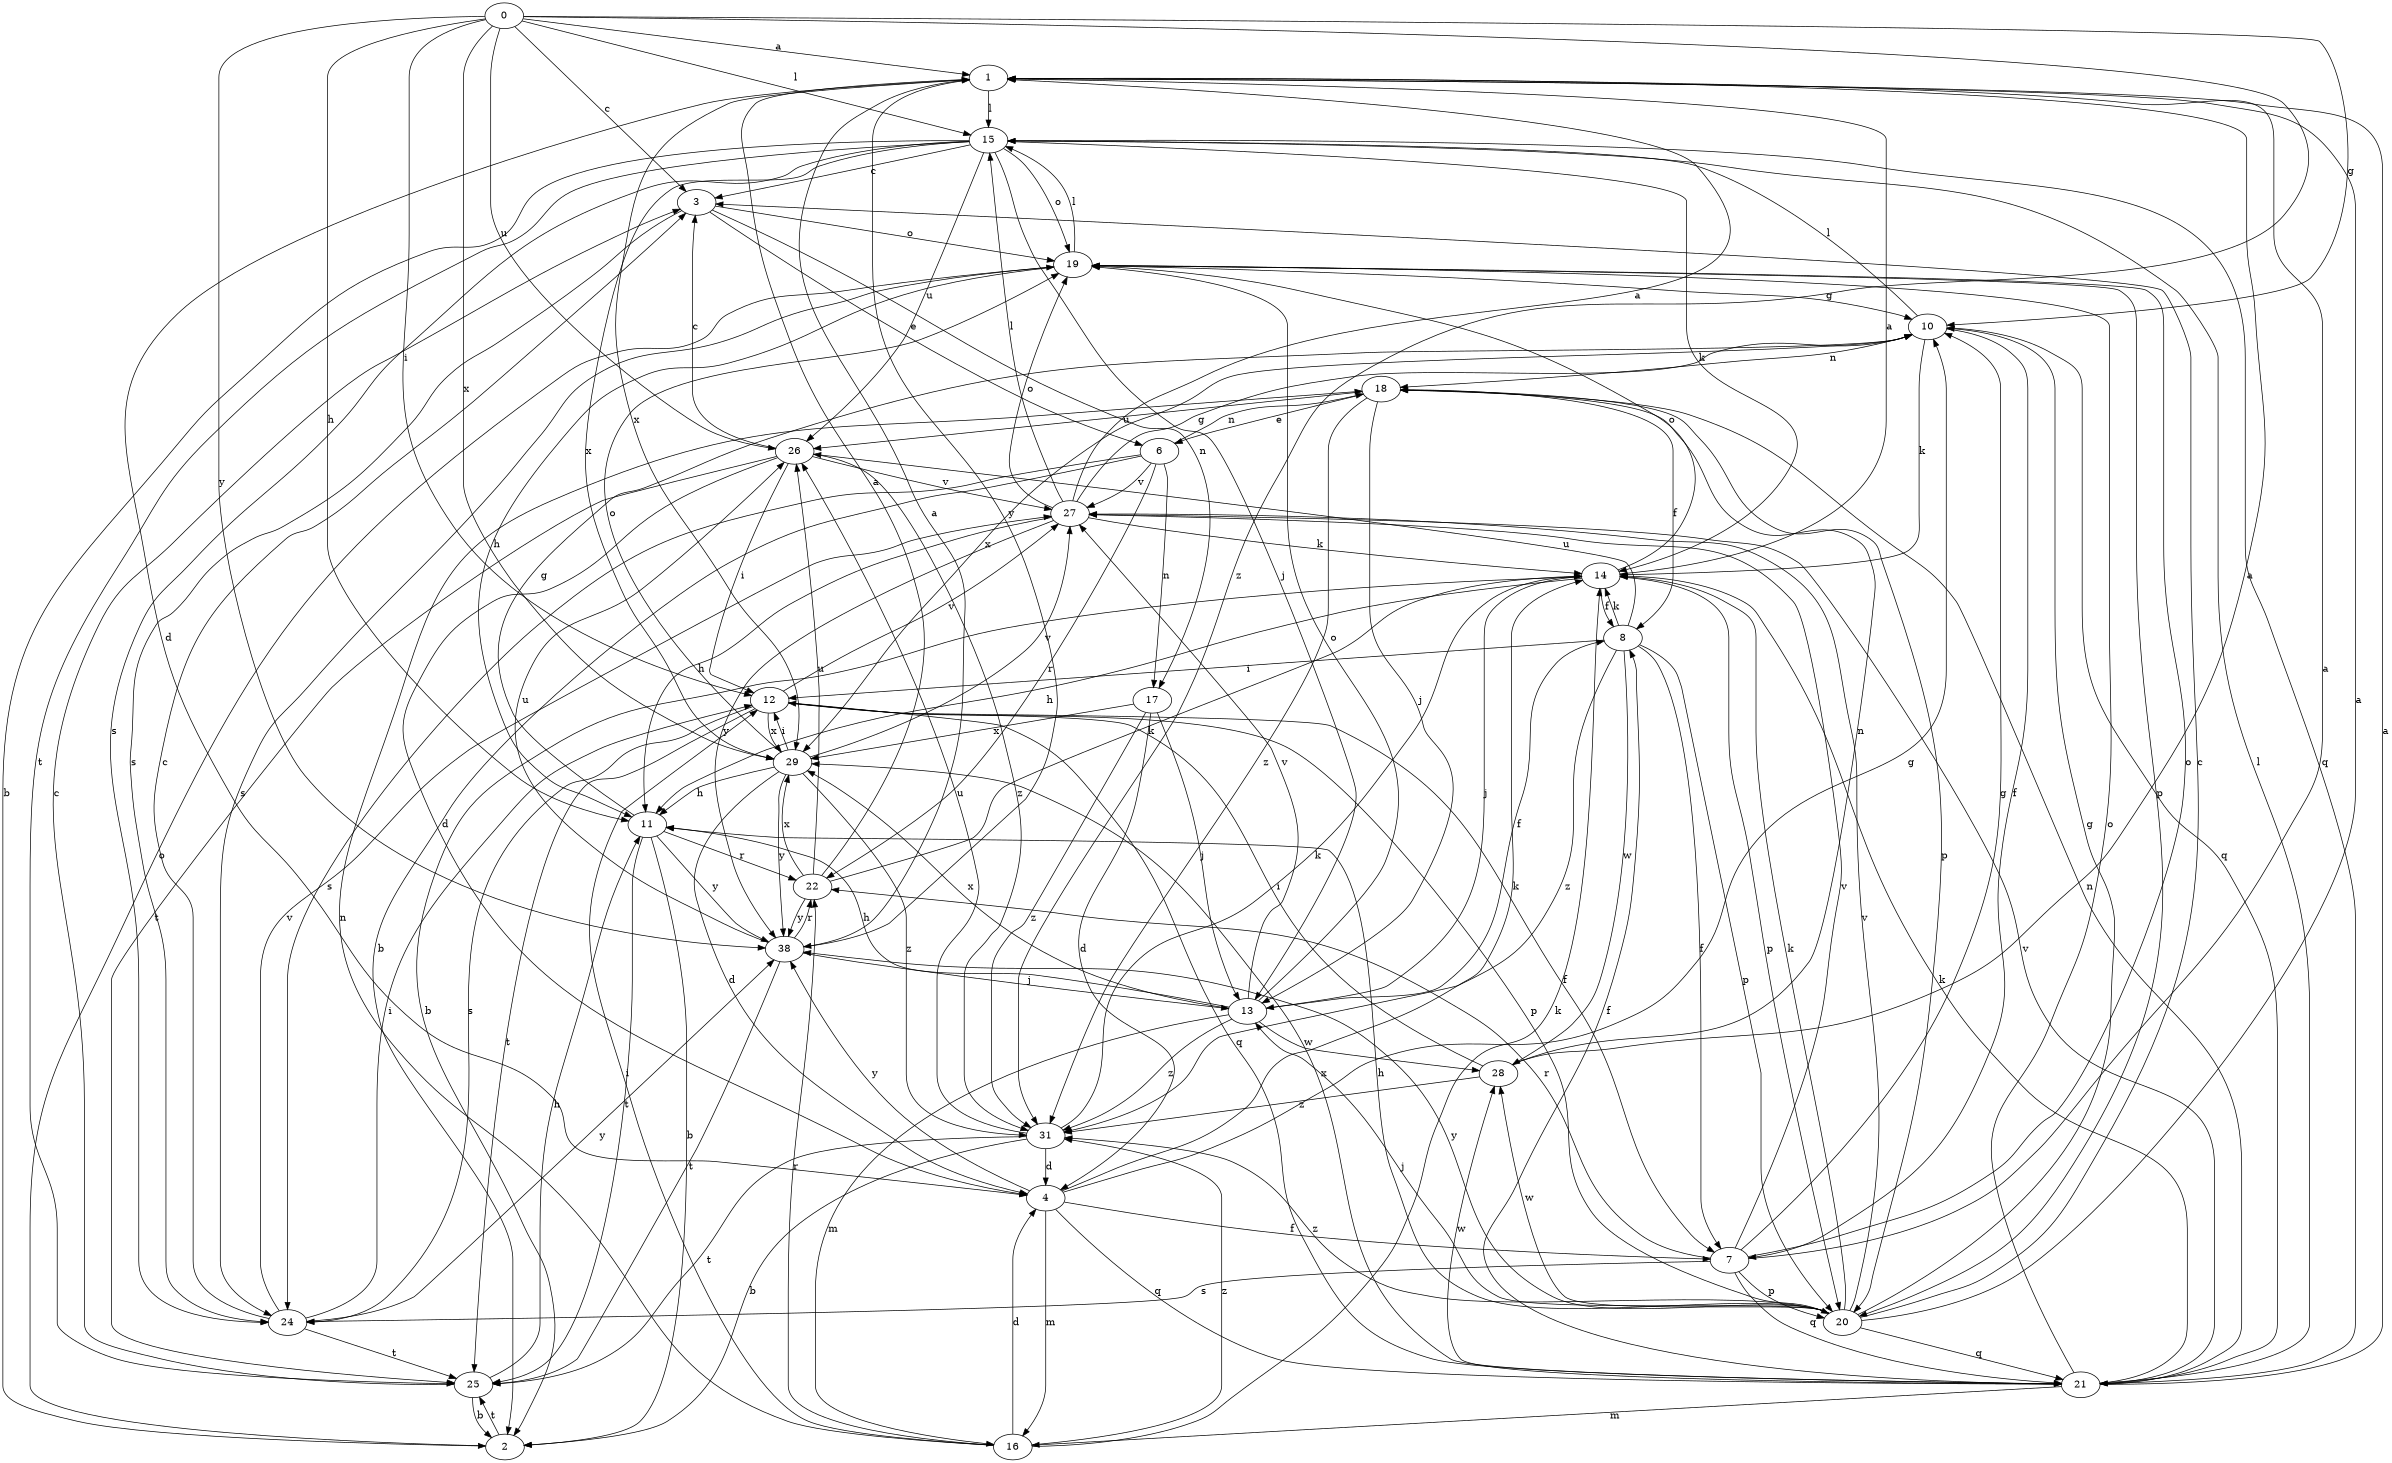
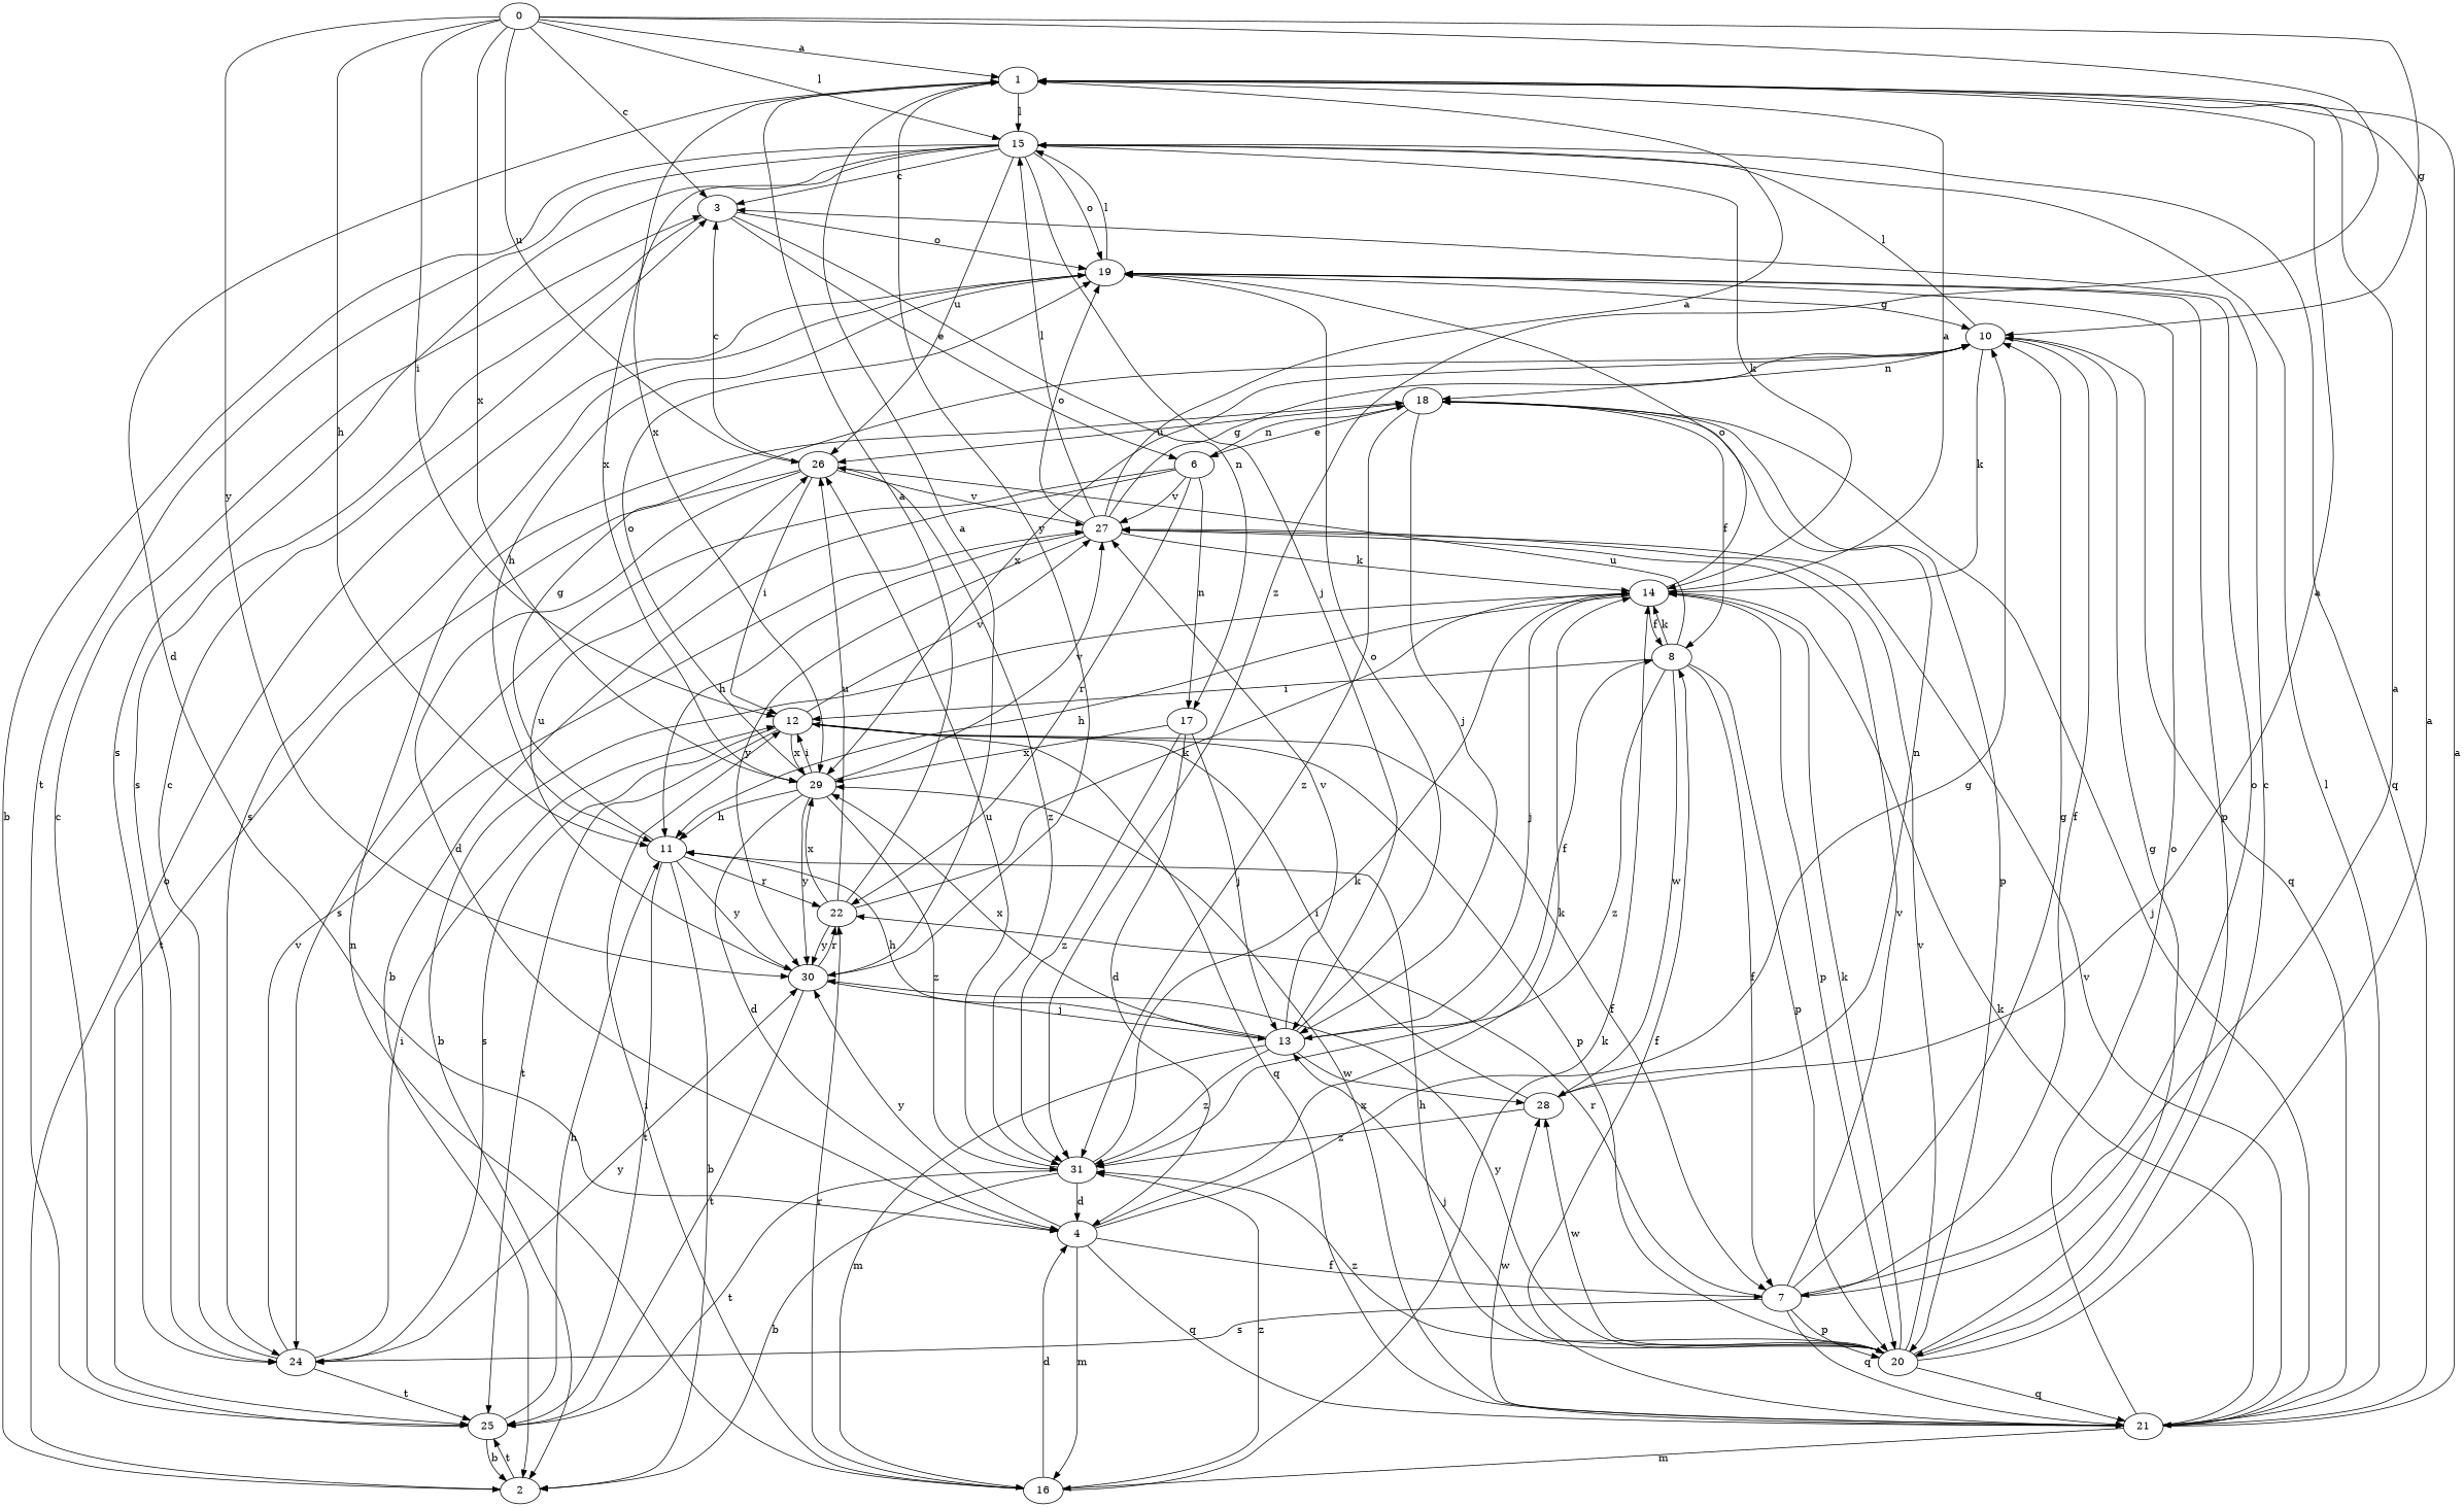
  strict digraph {
    0
    1
    3
    10
    11
    12
    15
    26
    29
-   30 [label=38]
+   30
    31
    4
    19
    6
    17
    24
    7
    14
    21
    18
    2
    25
    22
    27
    20
    13
    16
    8
    28
    0 -> 1 [label=a]
    0 -> 3 [label=c]
    0 -> 10 [label=g]
    0 -> 11 [label=h]
    0 -> 12 [label=i]
    0 -> 15 [label=l]
    0 -> 26 [label=u]
    0 -> 29 [label=x]
    0 -> 30 [label=y]
    0 -> 31 [label=z]
    1 -> 15 [label=l]
    1 -> 29 [label=x]
    1 -> 30 [label=y]
    1 -> 4 [label=d]
    3 -> 19 [label=o]
    3 -> 6 [label=e]
    3 -> 17 [label=n]
    3 -> 24 [label=s]
    10 -> 15 [label=l]
    10 -> 29 [label=x]
    10 -> 7 [label=f]
    10 -> 14 [label=k]
    10 -> 21 [label=q]
    10 -> 18 [label=n]
    11 -> 10 [label=g]
    11 -> 30 [label=y]
    11 -> 2 [label=b]
    11 -> 25 [label=t]
    11 -> 22 [label=r]
    12 -> 29 [label=x]
    12 -> 24 [label=s]
    12 -> 7 [label=f]
    12 -> 21 [label=q]
    12 -> 25 [label=t]
    12 -> 27 [label=v]
    12 -> 20 [label=p]
    15 -> 3 [label=c]
    15 -> 26 [label=u]
    15 -> 29 [label=x]
    15 -> 19 [label=o]
    15 -> 24 [label=s]
    15 -> 14 [label=k]
    15 -> 21 [label=q]
    15 -> 2 [label=b]
    15 -> 25 [label=t]
    15 -> 13 [label=j]
    26 -> 3 [label=c]
    26 -> 12 [label=i]
    26 -> 31 [label=z]
    26 -> 4 [label=d]
    26 -> 25 [label=t]
    26 -> 27 [label=v]
    29 -> 11 [label=h]
    29 -> 12 [label=i]
    29 -> 30 [label=y]
    29 -> 31 [label=z]
    29 -> 4 [label=d]
    29 -> 19 [label=o]
    29 -> 27 [label=v]
    30 -> 1 [label=a]
    30 -> 26 [label=u]
    30 -> 25 [label=t]
    30 -> 22 [label=r]
    30 -> 13 [label=j]
    31 -> 26 [label=u]
    31 -> 4 [label=d]
    31 -> 14 [label=k]
    31 -> 2 [label=b]
    31 -> 25 [label=t]
    4 -> 10 [label=g]
    4 -> 30 [label=y]
    4 -> 7 [label=f]
    4 -> 14 [label=k]
    4 -> 21 [label=q]
    4 -> 16 [label=m]
    19 -> 10 [label=g]
    19 -> 11 [label=h]
    19 -> 15 [label=l]
    19 -> 24 [label=s]
    19 -> 20 [label=p]
    6 -> 17 [label=n]
    6 -> 24 [label=s]
    6 -> 18 [label=n]
    6 -> 2 [label=b]
    6 -> 22 [label=r]
    6 -> 27 [label=v]
    17 -> 29 [label=x]
    17 -> 31 [label=z]
    17 -> 4 [label=d]
    17 -> 13 [label=j]
    24 -> 3 [label=c]
    24 -> 12 [label=i]
    24 -> 30 [label=y]
    24 -> 25 [label=t]
    24 -> 27 [label=v]
    7 -> 1 [label=a]
    7 -> 10 [label=g]
    7 -> 19 [label=o]
    7 -> 24 [label=s]
    7 -> 21 [label=q]
    7 -> 22 [label=r]
    7 -> 27 [label=v]
    7 -> 20 [label=p]
    14 -> 1 [label=a]
    14 -> 11 [label=h]
    14 -> 19 [label=o]
    14 -> 2 [label=b]
    14 -> 20 [label=p]
    14 -> 13 [label=j]
    14 -> 8 [label=f]
    21 -> 1 [label=a]
    21 -> 15 [label=l]
    21 -> 29 [label=x]
    21 -> 19 [label=o]
    21 -> 14 [label=k]
-   21 -> 18 [label=n]
+   21 -> 18 [label=j]
    21 -> 27 [label=v]
    21 -> 16 [label=m]
    21 -> 8 [label=f]
    21 -> 28 [label=w]
    18 -> 26 [label=u]
    18 -> 31 [label=z]
    18 -> 6 [label=e]
    18 -> 20 [label=p]
    18 -> 13 [label=j]
    18 -> 8 [label=f]
    2 -> 19 [label=o]
    2 -> 25 [label=t]
    25 -> 3 [label=c]
    25 -> 11 [label=h]
    25 -> 2 [label=b]
    22 -> 1 [label=a]
    22 -> 26 [label=u]
    22 -> 29 [label=x]
    22 -> 30 [label=y]
    22 -> 14 [label=k]
    27 -> 1 [label=a]
    27 -> 10 [label=g]
    27 -> 11 [label=h]
    27 -> 15 [label=l]
    27 -> 30 [label=y]
    27 -> 19 [label=o]
    27 -> 14 [label=k]
    20 -> 1 [label=a]
    20 -> 3 [label=c]
    20 -> 10 [label=g]
    20 -> 11 [label=h]
    20 -> 30 [label=y]
    20 -> 31 [label=z]
    20 -> 14 [label=k]
    20 -> 21 [label=q]
    20 -> 27 [label=v]
    20 -> 13 [label=j]
    20 -> 28 [label=w]
    13 -> 11 [label=h]
    13 -> 29 [label=x]
    13 -> 31 [label=z]
    13 -> 19 [label=o]
    13 -> 27 [label=v]
    13 -> 16 [label=m]
    13 -> 8 [label=f]
    13 -> 28 [label=w]
    16 -> 12 [label=i]
    16 -> 31 [label=z]
    16 -> 4 [label=d]
    16 -> 14 [label=k]
    16 -> 18 [label=n]
    16 -> 22 [label=r]
    8 -> 12 [label=i]
    8 -> 26 [label=u]
    8 -> 31 [label=z]
    8 -> 7 [label=f]
    8 -> 14 [label=k]
    8 -> 20 [label=p]
    8 -> 28 [label=w]
    28 -> 1 [label=a]
    28 -> 12 [label=i]
    28 -> 31 [label=z]
    28 -> 18 [label=n]
  }
